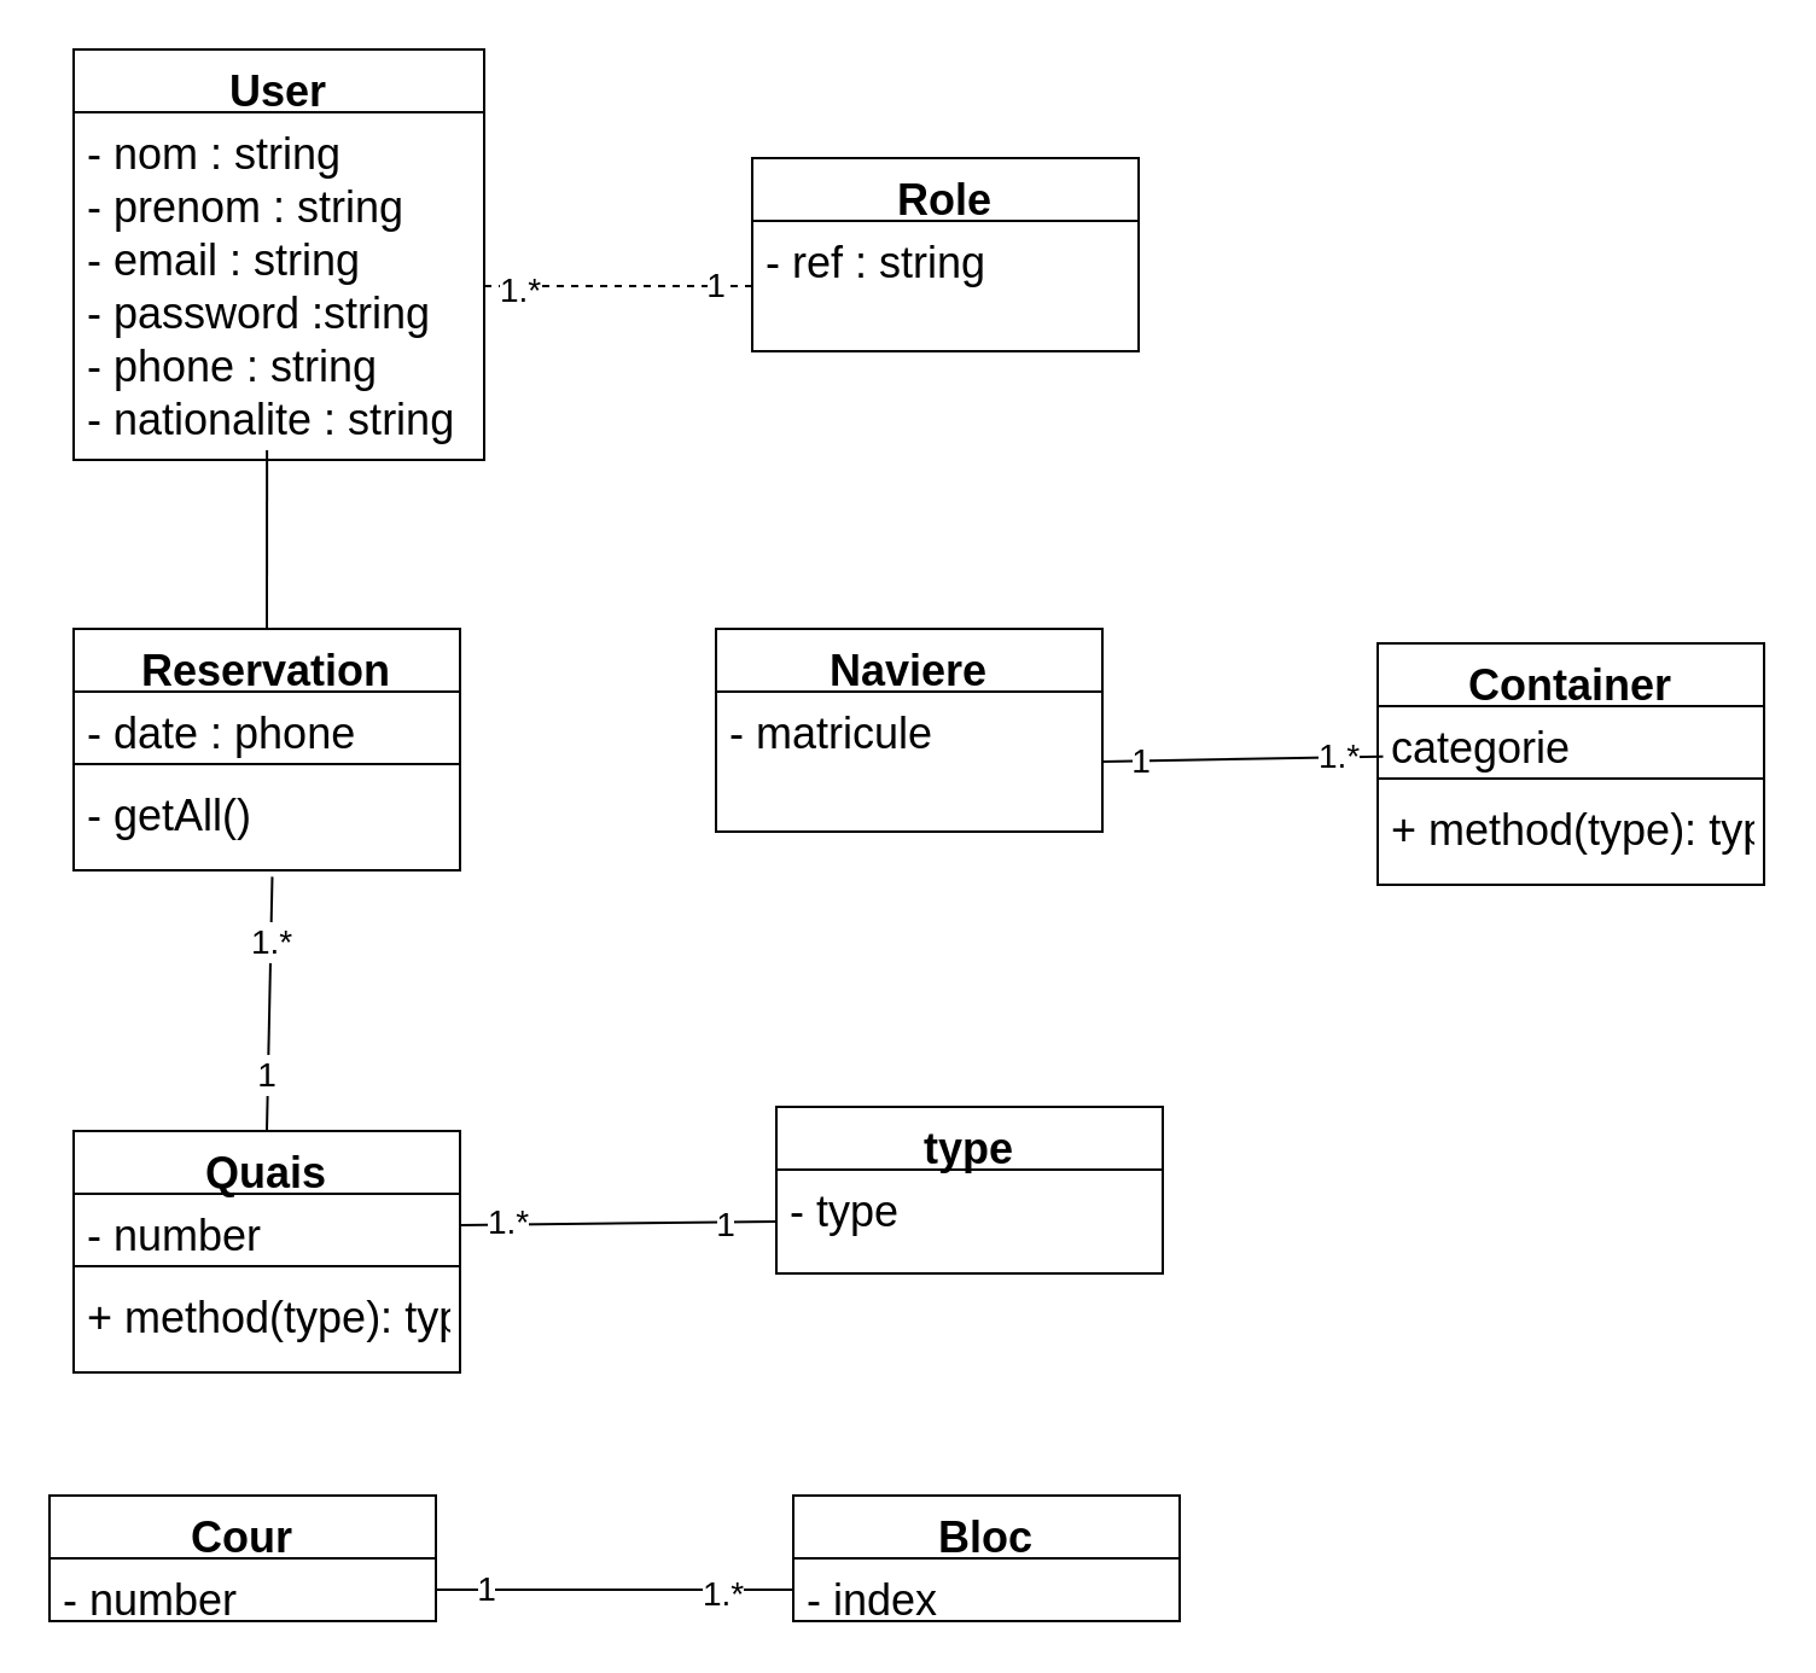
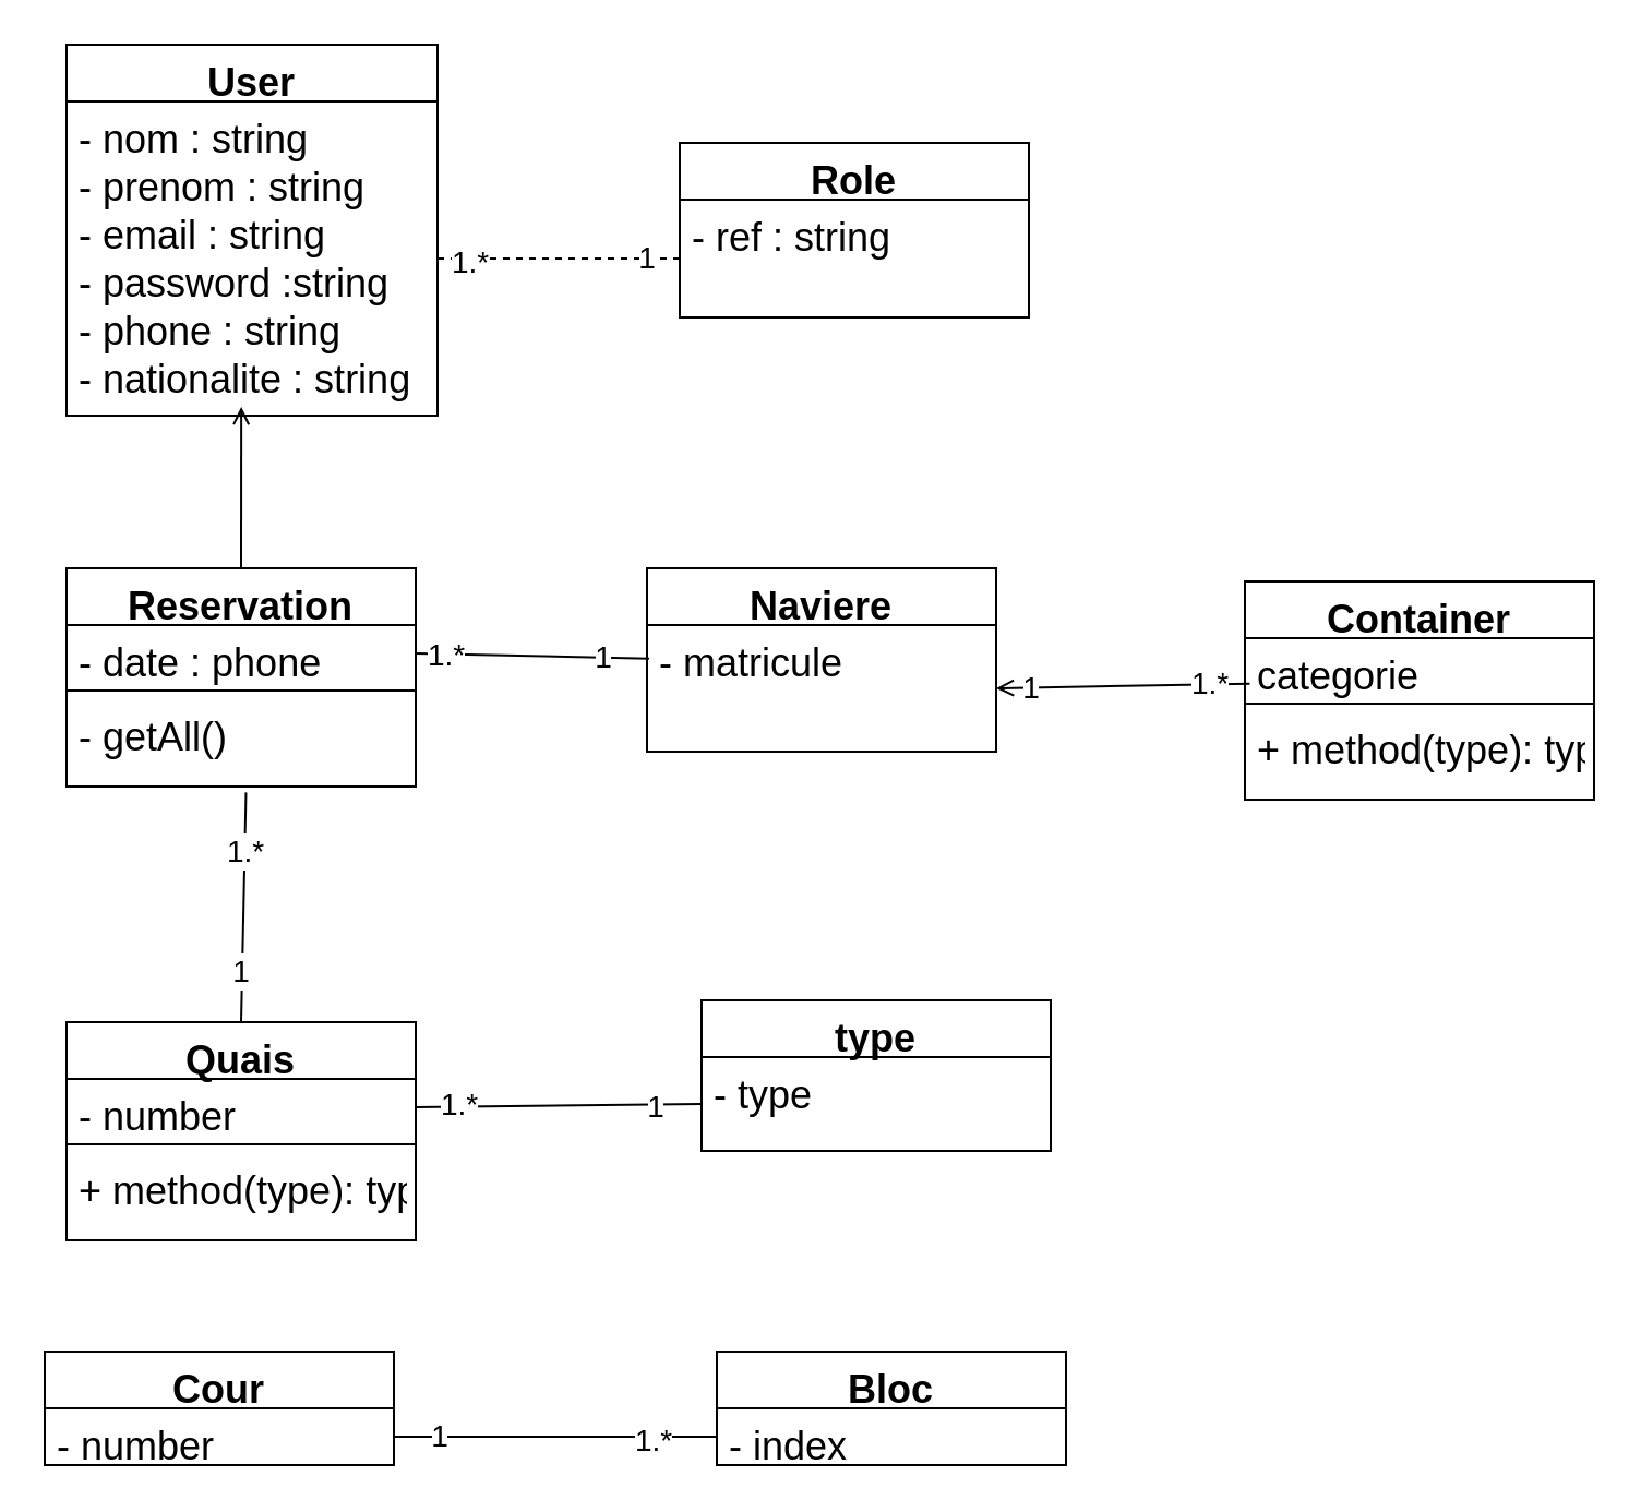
  <mxCell id="0" />
  <mxCell id="1" parent="0" />
  <mxCell id="2" value="User" style="swimlane;fontStyle=1;align=center;verticalAlign=top;childLayout=stackLayout;horizontal=1;startSize=26;horizontalStack=0;resizeParent=1;resizeParentMax=0;resizeLast=0;collapsible=1;marginBottom=0;fontSize=18;" vertex="1" parent="1"><mxGeometry x="30" y="20" width="170" height="170" as="geometry" /></mxCell>
  <mxCell id="3" value="- nom : string&#10;- prenom : string&#10;- email : string&#10;- password :string&#10;- phone : string&#10;- nationalite : string" style="text;strokeColor=none;fillColor=none;align=left;verticalAlign=top;spacingLeft=4;spacingRight=4;overflow=hidden;rotatable=0;points=[[0,0.5],[1,0.5]];portConstraint=eastwest;fontSize=18;" vertex="1" parent="2"><mxGeometry y="26" width="170" height="144" as="geometry" /></mxCell>
- <mxCell id="4" style="rounded=1;sketch=0;orthogonalLoop=1;jettySize=auto;html=1;exitX=0.5;exitY=0;exitDx=0;exitDy=0;entryX=0.471;entryY=0.972;entryDx=0;entryDy=0;entryPerimeter=0;endArrow=none;endFill=0;" edge="1" parent="1" source="5" target="3"><mxGeometry relative="1" as="geometry" /></mxCell>
+ <mxCell id="4" style="rounded=1;sketch=0;orthogonalLoop=1;jettySize=auto;html=1;exitX=0.5;exitY=0;exitDx=0;exitDy=0;entryX=0.471;entryY=0.972;entryDx=0;entryDy=0;entryPerimeter=0;endArrow=open;endFill=0;" edge="1" parent="1" source="5" target="3"><mxGeometry relative="1" as="geometry" /></mxCell>
  <mxCell id="5" value="Reservation" style="swimlane;fontStyle=1;align=center;verticalAlign=top;childLayout=stackLayout;horizontal=1;startSize=26;horizontalStack=0;resizeParent=1;resizeParentMax=0;resizeLast=0;collapsible=1;marginBottom=0;fontSize=18;" vertex="1" parent="1"><mxGeometry x="30" y="260" width="160" height="100" as="geometry" /></mxCell>
  <mxCell id="6" value="- date : phone" style="text;strokeColor=none;fillColor=none;align=left;verticalAlign=top;spacingLeft=4;spacingRight=4;overflow=hidden;rotatable=0;points=[[0,0.5],[1,0.5]];portConstraint=eastwest;fontSize=18;" vertex="1" parent="5"><mxGeometry y="26" width="160" height="26" as="geometry" /></mxCell>
  <mxCell id="7" value="" style="line;strokeWidth=1;fillColor=none;align=left;verticalAlign=middle;spacingTop=-1;spacingLeft=3;spacingRight=3;rotatable=0;labelPosition=right;points=[];portConstraint=eastwest;fontSize=18;" vertex="1" parent="5"><mxGeometry y="52" width="160" height="8" as="geometry" /></mxCell>
  <mxCell id="8" value="- getAll() " style="text;strokeColor=none;fillColor=none;align=left;verticalAlign=top;spacingLeft=4;spacingRight=4;overflow=hidden;rotatable=0;points=[[0,0.5],[1,0.5]];portConstraint=eastwest;fontSize=18;" vertex="1" parent="5"><mxGeometry y="60" width="160" height="40" as="geometry" /></mxCell>
  <mxCell id="9" value="Role" style="swimlane;fontStyle=1;align=center;verticalAlign=top;childLayout=stackLayout;horizontal=1;startSize=26;horizontalStack=0;resizeParent=1;resizeParentMax=0;resizeLast=0;collapsible=1;marginBottom=0;fontSize=18;" vertex="1" parent="1"><mxGeometry x="311" y="65" width="160" height="80" as="geometry" /></mxCell>
  <mxCell id="10" value="- ref : string" style="text;strokeColor=none;fillColor=none;align=left;verticalAlign=top;spacingLeft=4;spacingRight=4;overflow=hidden;rotatable=0;points=[[0,0.5],[1,0.5]];portConstraint=eastwest;fontSize=18;" vertex="1" parent="9"><mxGeometry y="26" width="160" height="54" as="geometry" /></mxCell>
  <mxCell id="11" style="edgeStyle=orthogonalEdgeStyle;rounded=0;orthogonalLoop=1;jettySize=auto;html=1;exitX=1;exitY=0.5;exitDx=0;exitDy=0;entryX=0;entryY=0.5;entryDx=0;entryDy=0;fontSize=18;endArrow=none;endFill=0;endSize=19;dashed=1;" edge="1" parent="1" source="3" target="10"><mxGeometry relative="1" as="geometry"><mxPoint x="566.48" y="103.68" as="targetPoint" /></mxGeometry></mxCell>
  <mxCell id="12" value="1.*" style="edgeLabel;html=1;align=center;verticalAlign=middle;resizable=0;points=[];fontSize=14;" vertex="1" connectable="0" parent="11"><mxGeometry x="-0.746" y="-1" relative="1" as="geometry"><mxPoint as="offset" /></mxGeometry></mxCell>
  <mxCell id="13" value="1" style="edgeLabel;html=1;align=center;verticalAlign=middle;resizable=0;points=[];fontSize=14;" vertex="1" connectable="0" parent="11"><mxGeometry x="0.713" y="1" relative="1" as="geometry"><mxPoint as="offset" /></mxGeometry></mxCell>
  <mxCell id="14" style="edgeStyle=none;rounded=1;sketch=0;orthogonalLoop=1;jettySize=auto;html=1;exitX=0.5;exitY=0;exitDx=0;exitDy=0;entryX=0.514;entryY=1.067;entryDx=0;entryDy=0;entryPerimeter=0;endArrow=none;endFill=0;" edge="1" parent="1" source="17" target="8"><mxGeometry relative="1" as="geometry" /></mxCell>
  <mxCell id="15" value="1" style="edgeLabel;html=1;align=center;verticalAlign=middle;resizable=0;points=[];fontSize=14;" vertex="1" connectable="0" parent="14"><mxGeometry x="-0.565" y="1" relative="1" as="geometry"><mxPoint as="offset" /></mxGeometry></mxCell>
  <mxCell id="16" value="1.*" style="edgeLabel;html=1;align=center;verticalAlign=middle;resizable=0;points=[];fontSize=14;" vertex="1" connectable="0" parent="14"><mxGeometry x="0.503" relative="1" as="geometry"><mxPoint as="offset" /></mxGeometry></mxCell>
  <mxCell id="17" value="Quais" style="swimlane;fontStyle=1;align=center;verticalAlign=top;childLayout=stackLayout;horizontal=1;startSize=26;horizontalStack=0;resizeParent=1;resizeParentMax=0;resizeLast=0;collapsible=1;marginBottom=0;fontSize=18;" vertex="1" parent="1"><mxGeometry x="30" y="468" width="160" height="100" as="geometry" /></mxCell>
  <mxCell id="18" value="- number" style="text;strokeColor=none;fillColor=none;align=left;verticalAlign=top;spacingLeft=4;spacingRight=4;overflow=hidden;rotatable=0;points=[[0,0.5],[1,0.5]];portConstraint=eastwest;fontSize=18;" vertex="1" parent="17"><mxGeometry y="26" width="160" height="26" as="geometry" /></mxCell>
  <mxCell id="19" value="" style="line;strokeWidth=1;fillColor=none;align=left;verticalAlign=middle;spacingTop=-1;spacingLeft=3;spacingRight=3;rotatable=0;labelPosition=right;points=[];portConstraint=eastwest;fontSize=18;" vertex="1" parent="17"><mxGeometry y="52" width="160" height="8" as="geometry" /></mxCell>
  <mxCell id="20" value="+ method(type): type" style="text;strokeColor=none;fillColor=none;align=left;verticalAlign=top;spacingLeft=4;spacingRight=4;overflow=hidden;rotatable=0;points=[[0,0.5],[1,0.5]];portConstraint=eastwest;fontSize=18;" vertex="1" parent="17"><mxGeometry y="60" width="160" height="40" as="geometry" /></mxCell>
  <mxCell id="21" value="Naviere" style="swimlane;fontStyle=1;align=center;verticalAlign=top;childLayout=stackLayout;horizontal=1;startSize=26;horizontalStack=0;resizeParent=1;resizeParentMax=0;resizeLast=0;collapsible=1;marginBottom=0;fontSize=18;" vertex="1" parent="1"><mxGeometry x="296" y="260" width="160" height="84" as="geometry" /></mxCell>
  <mxCell id="22" value="- matricule&#10;" style="text;strokeColor=none;fillColor=none;align=left;verticalAlign=top;spacingLeft=4;spacingRight=4;overflow=hidden;rotatable=0;points=[[0,0.5],[1,0.5]];portConstraint=eastwest;fontSize=18;" vertex="1" parent="21"><mxGeometry y="26" width="160" height="58" as="geometry" /></mxCell>
- <mxCell id="23" style="edgeStyle=none;rounded=1;sketch=0;orthogonalLoop=1;jettySize=auto;html=1;exitX=0.014;exitY=0.802;exitDx=0;exitDy=0;entryX=1;entryY=0.5;entryDx=0;entryDy=0;endArrow=none;endFill=0;exitPerimeter=0;" edge="1" parent="1" source="27" target="22"><mxGeometry relative="1" as="geometry" /></mxCell>
+ <mxCell id="23" style="edgeStyle=none;rounded=1;sketch=0;orthogonalLoop=1;jettySize=auto;html=1;exitX=0.014;exitY=0.802;exitDx=0;exitDy=0;entryX=1;entryY=0.5;entryDx=0;entryDy=0;endArrow=open;endFill=0;exitPerimeter=0;" edge="1" parent="1" source="27" target="22"><mxGeometry relative="1" as="geometry" /></mxCell>
  <mxCell id="24" value="1.*" style="edgeLabel;html=1;align=center;verticalAlign=middle;resizable=0;points=[];fontSize=14;" vertex="1" connectable="0" parent="23"><mxGeometry x="-0.681" y="-1" relative="1" as="geometry"><mxPoint as="offset" /></mxGeometry></mxCell>
  <mxCell id="25" value="1" style="edgeLabel;html=1;align=center;verticalAlign=middle;resizable=0;points=[];fontSize=14;" vertex="1" connectable="0" parent="23"><mxGeometry x="0.735" relative="1" as="geometry"><mxPoint as="offset" /></mxGeometry></mxCell>
  <mxCell id="26" value="Container" style="swimlane;fontStyle=1;align=center;verticalAlign=top;childLayout=stackLayout;horizontal=1;startSize=26;horizontalStack=0;resizeParent=1;resizeParentMax=0;resizeLast=0;collapsible=1;marginBottom=0;fontSize=18;" vertex="1" parent="1"><mxGeometry x="570" y="266" width="160" height="100" as="geometry" /></mxCell>
  <mxCell id="27" value="categorie" style="text;strokeColor=none;fillColor=none;align=left;verticalAlign=top;spacingLeft=4;spacingRight=4;overflow=hidden;rotatable=0;points=[[0,0.5],[1,0.5]];portConstraint=eastwest;fontSize=18;" vertex="1" parent="26"><mxGeometry y="26" width="160" height="26" as="geometry" /></mxCell>
  <mxCell id="28" value="" style="line;strokeWidth=1;fillColor=none;align=left;verticalAlign=middle;spacingTop=-1;spacingLeft=3;spacingRight=3;rotatable=0;labelPosition=right;points=[];portConstraint=eastwest;fontSize=18;" vertex="1" parent="26"><mxGeometry y="52" width="160" height="8" as="geometry" /></mxCell>
  <mxCell id="29" value="+ method(type): type" style="text;strokeColor=none;fillColor=none;align=left;verticalAlign=top;spacingLeft=4;spacingRight=4;overflow=hidden;rotatable=0;points=[[0,0.5],[1,0.5]];portConstraint=eastwest;fontSize=18;" vertex="1" parent="26"><mxGeometry y="60" width="160" height="40" as="geometry" /></mxCell>
  <mxCell id="30" style="edgeStyle=none;rounded=1;sketch=0;orthogonalLoop=1;jettySize=auto;html=1;exitX=1;exitY=0.5;exitDx=0;exitDy=0;entryX=0;entryY=0.5;entryDx=0;entryDy=0;endArrow=none;endFill=0;" edge="1" parent="1" source="34" target="36"><mxGeometry relative="1" as="geometry" /></mxCell>
  <mxCell id="31" value="1.*" style="edgeLabel;html=1;align=center;verticalAlign=middle;resizable=0;points=[];fontSize=14;" vertex="1" connectable="0" parent="30"><mxGeometry x="0.589" y="-1" relative="1" as="geometry"><mxPoint as="offset" /></mxGeometry></mxCell>
  <mxCell id="32" value="1" style="edgeLabel;html=1;align=center;verticalAlign=middle;resizable=0;points=[];fontSize=14;" vertex="1" connectable="0" parent="30"><mxGeometry x="-0.729" y="1" relative="1" as="geometry"><mxPoint as="offset" /></mxGeometry></mxCell>
  <mxCell id="33" value="Cour" style="swimlane;fontStyle=1;align=center;verticalAlign=top;childLayout=stackLayout;horizontal=1;startSize=26;horizontalStack=0;resizeParent=1;resizeParentMax=0;resizeLast=0;collapsible=1;marginBottom=0;fontSize=18;" vertex="1" parent="1"><mxGeometry x="20" y="619" width="160" height="52" as="geometry" /></mxCell>
  <mxCell id="34" value="- number" style="text;strokeColor=none;fillColor=none;align=left;verticalAlign=top;spacingLeft=4;spacingRight=4;overflow=hidden;rotatable=0;points=[[0,0.5],[1,0.5]];portConstraint=eastwest;fontSize=18;" vertex="1" parent="33"><mxGeometry y="26" width="160" height="26" as="geometry" /></mxCell>
  <mxCell id="35" value="Bloc" style="swimlane;fontStyle=1;align=center;verticalAlign=top;childLayout=stackLayout;horizontal=1;startSize=26;horizontalStack=0;resizeParent=1;resizeParentMax=0;resizeLast=0;collapsible=1;marginBottom=0;fontSize=18;" vertex="1" parent="1"><mxGeometry x="328" y="619" width="160" height="52" as="geometry" /></mxCell>
  <mxCell id="36" value="- index" style="text;strokeColor=none;fillColor=none;align=left;verticalAlign=top;spacingLeft=4;spacingRight=4;overflow=hidden;rotatable=0;points=[[0,0.5],[1,0.5]];portConstraint=eastwest;fontSize=18;" vertex="1" parent="35"><mxGeometry y="26" width="160" height="26" as="geometry" /></mxCell>
+ <mxCell id="37" style="rounded=1;sketch=0;orthogonalLoop=1;jettySize=auto;html=1;exitX=1;exitY=0.5;exitDx=0;exitDy=0;endArrow=none;endFill=0;entryX=0.006;entryY=0.265;entryDx=0;entryDy=0;entryPerimeter=0;" edge="1" parent="1" source="6" target="22"><mxGeometry relative="1" as="geometry" /></mxCell>
+ <mxCell id="38" value="1.*" style="edgeLabel;html=1;align=center;verticalAlign=middle;resizable=0;points=[];fontSize=14;" vertex="1" connectable="0" parent="37"><mxGeometry x="-0.73" relative="1" as="geometry"><mxPoint as="offset" /></mxGeometry></mxCell>
+ <mxCell id="39" value="1" style="edgeLabel;html=1;align=center;verticalAlign=middle;resizable=0;points=[];fontSize=14;" vertex="1" connectable="0" parent="37"><mxGeometry x="0.608" relative="1" as="geometry"><mxPoint as="offset" /></mxGeometry></mxCell>
  <mxCell id="40" value="type" style="swimlane;fontStyle=1;align=center;verticalAlign=top;childLayout=stackLayout;horizontal=1;startSize=26;horizontalStack=0;resizeParent=1;resizeParentMax=0;resizeLast=0;collapsible=1;marginBottom=0;fontSize=18;" vertex="1" parent="1"><mxGeometry x="321" y="458" width="160" height="69" as="geometry" /></mxCell>
  <mxCell id="41" value="- type" style="text;strokeColor=none;fillColor=none;align=left;verticalAlign=top;spacingLeft=4;spacingRight=4;overflow=hidden;rotatable=0;points=[[0,0.5],[1,0.5]];portConstraint=eastwest;fontSize=18;" vertex="1" parent="40"><mxGeometry y="26" width="160" height="43" as="geometry" /></mxCell>
  <mxCell id="42" style="edgeStyle=none;rounded=1;sketch=0;orthogonalLoop=1;jettySize=auto;html=1;exitX=0;exitY=0.5;exitDx=0;exitDy=0;entryX=1;entryY=0.5;entryDx=0;entryDy=0;endArrow=none;endFill=0;" edge="1" parent="1" source="41" target="18"><mxGeometry relative="1" as="geometry" /></mxCell>
  <mxCell id="43" value="1.*" style="edgeLabel;html=1;align=center;verticalAlign=middle;resizable=0;points=[];fontSize=14;" vertex="1" connectable="0" parent="42"><mxGeometry x="0.698" y="-1" relative="1" as="geometry"><mxPoint as="offset" /></mxGeometry></mxCell>
  <mxCell id="44" value="1" style="edgeLabel;html=1;align=center;verticalAlign=middle;resizable=0;points=[];fontSize=14;" vertex="1" connectable="0" parent="42"><mxGeometry x="-0.663" y="1" relative="1" as="geometry"><mxPoint as="offset" /></mxGeometry></mxCell>
